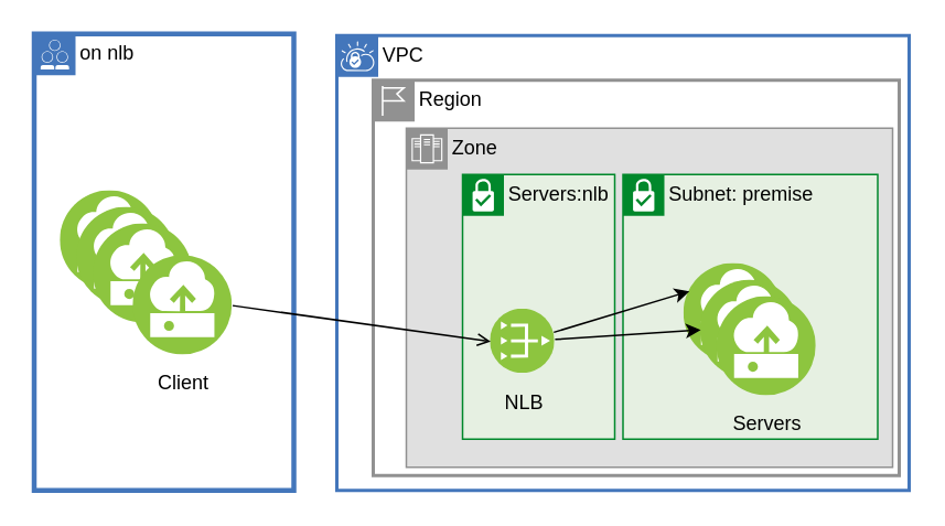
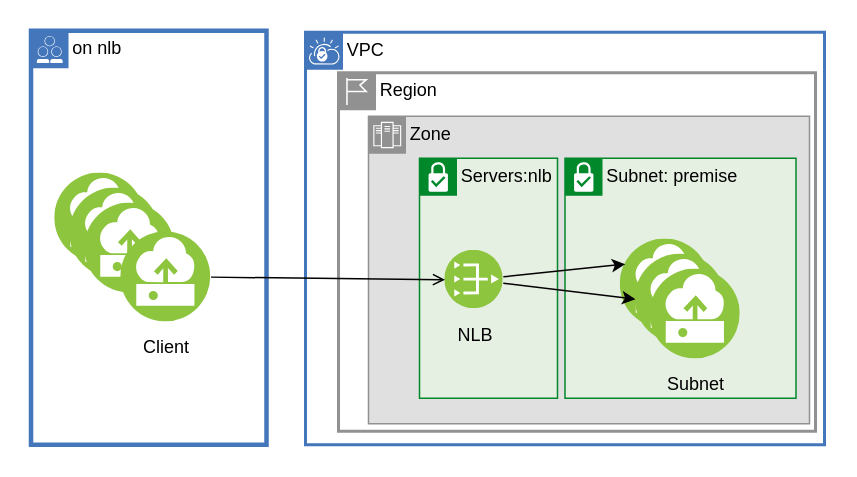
  <mxCell id="0" />
  <mxCell id="1" parent="0" />
  <mxCell id="2" value="on nlb" style="shape=mxgraph.ibm.box;prType=public;fontStyle=0;verticalAlign=top;align=left;spacingLeft=32;spacingTop=4;fillColor=none;rounded=0;whiteSpace=wrap;html=1;strokeColor=#4376BB;strokeWidth=3;dashed=0;container=0;spacing=-4;collapsible=0;expand=0;recursiveResize=0;" parent="1" vertex="1"><mxGeometry x="20" y="20" width="157" height="276" as="geometry" /></mxCell>
  <mxCell id="3" value="VPC&amp;nbsp;" style="shape=mxgraph.ibm.box;prType=vpc;fontStyle=0;verticalAlign=top;align=left;spacingLeft=32;spacingTop=4;fillColor=none;rounded=0;whiteSpace=wrap;html=1;strokeColor=#4376BB;strokeWidth=2;dashed=0;container=0;spacing=-4;collapsible=0;expand=0;recursiveResize=0;" parent="1" vertex="1"><mxGeometry x="203" y="21" width="346" height="275" as="geometry" /></mxCell>
  <mxCell id="4" value="Region" style="shape=mxgraph.ibm.box;prType=region;fontStyle=0;verticalAlign=top;align=left;spacingLeft=32;spacingTop=4;fillColor=none;rounded=0;whiteSpace=wrap;html=1;strokeColor=#919191;strokeWidth=2;dashed=0;container=1;spacing=-4;collapsible=0;expand=0;recursiveResize=0;" parent="1" vertex="1"><mxGeometry x="225" y="48" width="318" height="239" as="geometry" /></mxCell>
  <mxCell id="5" value="Zone" style="shape=mxgraph.ibm.box;prType=zone;fontStyle=0;verticalAlign=top;align=left;spacingLeft=32;spacingTop=4;fillColor=#E0E0E0;rounded=0;whiteSpace=wrap;html=1;strokeColor=#919191;strokeWidth=1;dashed=0;container=0;spacing=-4;collapsible=0;expand=0;recursiveResize=0;" parent="4" vertex="1"><mxGeometry x="20" y="29" width="294" height="205" as="geometry" /></mxCell>
  <mxCell id="6" value="Servers:nlb" style="shape=mxgraph.ibm.box;prType=subnet;fontStyle=0;verticalAlign=top;align=left;spacingLeft=32;spacingTop=4;fillColor=#E6F0E2;rounded=0;whiteSpace=wrap;html=1;strokeColor=#00882B;strokeWidth=1;dashed=0;container=0;spacing=-4;collapsible=0;expand=0;recursiveResize=0;" parent="4" vertex="1"><mxGeometry x="54" y="57" width="92" height="160" as="geometry" /></mxCell>
  <mxCell id="7" value="Subnet: premise" style="shape=mxgraph.ibm.box;prType=subnet;fontStyle=0;verticalAlign=top;align=left;spacingLeft=32;spacingTop=4;fillColor=#E6F0E2;rounded=0;whiteSpace=wrap;html=1;strokeColor=#00882B;strokeWidth=1;dashed=0;container=0;spacing=-4;collapsible=0;expand=0;recursiveResize=0;" parent="4" vertex="1"><mxGeometry x="151" y="57" width="154" height="160" as="geometry" /></mxCell>
- <mxCell id="8" value="NLB" style="aspect=fixed;perimeter=ellipsePerimeter;html=1;align=center;shadow=0;dashed=0;fontColor=#000000;fontSize=12;spacingTop=3;image;image=img/lib/ibm/vpc/PublicGateway.svg;labelBackgroundColor=none;" parent="4" vertex="1"><mxGeometry x="71" y="138.5" width="39" height="39" as="geometry" /></mxCell>
+ <mxCell id="8" value="NLB" style="aspect=fixed;perimeter=ellipsePerimeter;html=1;align=center;shadow=0;dashed=0;fontColor=#000000;fontSize=12;spacingTop=3;image;image=img/lib/ibm/vpc/PublicGateway.svg;labelBackgroundColor=none;" parent="4" vertex="1"><mxGeometry x="71" y="118.5" width="39" height="39" as="geometry" /></mxCell>
  <mxCell id="9" value="" style="aspect=fixed;perimeter=ellipsePerimeter;html=1;align=center;shadow=0;dashed=0;fontColor=#4277BB;labelBackgroundColor=#ffffff;fontSize=12;spacingTop=3;image;image=img/lib/ibm/vpc/Instance.svg;" parent="4" vertex="1"><mxGeometry x="188" y="111" width="60" height="60" as="geometry" /></mxCell>
  <mxCell id="10" style="edgeStyle=none;rounded=0;orthogonalLoop=1;jettySize=auto;html=1;entryX=0;entryY=0.25;entryDx=0;entryDy=0;" parent="4" source="8" target="9" edge="1"><mxGeometry relative="1" as="geometry" /></mxCell>
  <mxCell id="11" value="" style="aspect=fixed;perimeter=ellipsePerimeter;html=1;align=center;shadow=0;dashed=0;fontColor=#4277BB;labelBackgroundColor=#ffffff;fontSize=12;spacingTop=3;image;image=img/lib/ibm/vpc/Instance.svg;" parent="4" vertex="1"><mxGeometry x="198" y="121" width="60" height="60" as="geometry" /></mxCell>
  <mxCell id="12" style="edgeStyle=none;rounded=0;orthogonalLoop=1;jettySize=auto;html=1;entryX=0;entryY=0.5;entryDx=0;entryDy=0;" parent="4" source="8" target="11" edge="1"><mxGeometry relative="1" as="geometry" /></mxCell>
- <mxCell id="13" value="Servers" style="aspect=fixed;perimeter=ellipsePerimeter;html=1;align=center;shadow=0;dashed=0;fontColor=#000000;fontSize=12;spacingTop=3;image;image=img/lib/ibm/vpc/Instance.svg;labelBackgroundColor=none;" parent="4" vertex="1"><mxGeometry x="208" y="131" width="60" height="60" as="geometry" /></mxCell>
+ <mxCell id="13" value="Subnet" style="aspect=fixed;perimeter=ellipsePerimeter;html=1;align=center;shadow=0;dashed=0;fontColor=#000000;fontSize=12;spacingTop=3;image;image=img/lib/ibm/vpc/Instance.svg;labelBackgroundColor=none;" parent="4" vertex="1"><mxGeometry x="208" y="131" width="60" height="60" as="geometry" /></mxCell>
  <mxCell id="14" value="&lt;span style=&quot;color: rgba(0, 0, 0, 0); font-family: monospace; font-size: 0px; text-align: start;&quot;&gt;%3CmxGraphModel%3E%3Croot%3E%3CmxCell%20id%3D%220%22%2F%3E%3CmxCell%20id%3D%221%22%20parent%3D%220%22%2F%3E%3CmxCell%20id%3D%222%22%20value%3D%22Client%22%20style%3D%22aspect%3Dfixed%3Bperimeter%3DellipsePerimeter%3Bhtml%3D1%3Balign%3Dcenter%3Bshadow%3D0%3Bdashed%3D0%3BfontColor%3D%234277BB%3BlabelBackgroundColor%3D%23ffffff%3BfontSize%3D12%3BspacingTop%3D3%3Bimage%3Bimage%3Dimg%2Flib%2Fibm%2Fvpc%2FInstance.svg%3B%22%20vertex%3D%221%22%20parent%3D%221%22%3E%3CmxGeometry%20x%3D%22-139%22%20y%3D%22510.25%22%20width%3D%2260%22%20height%3D%2260%22%20as%3D%22geometry%22%2F%3E%3C%2FmxCell%3E%3C%2Froot%3E%3C%2FmxGraphModel%3E&lt;/span&gt;" style="aspect=fixed;perimeter=ellipsePerimeter;html=1;align=center;shadow=0;dashed=0;fontColor=#000000;labelBackgroundColor=none;fontSize=12;spacingTop=3;image;image=img/lib/ibm/vpc/Instance.svg;" parent="1" vertex="1"><mxGeometry x="36" y="115" width="60" height="60" as="geometry" /></mxCell>
  <mxCell id="15" value="&lt;span style=&quot;color: rgba(0, 0, 0, 0); font-family: monospace; font-size: 0px; text-align: start;&quot;&gt;%3CmxGraphModel%3E%3Croot%3E%3CmxCell%20id%3D%220%22%2F%3E%3CmxCell%20id%3D%221%22%20parent%3D%220%22%2F%3E%3CmxCell%20id%3D%222%22%20value%3D%22Client%22%20style%3D%22aspect%3Dfixed%3Bperimeter%3DellipsePerimeter%3Bhtml%3D1%3Balign%3Dcenter%3Bshadow%3D0%3Bdashed%3D0%3BfontColor%3D%234277BB%3BlabelBackgroundColor%3D%23ffffff%3BfontSize%3D12%3BspacingTop%3D3%3Bimage%3Bimage%3Dimg%2Flib%2Fibm%2Fvpc%2FInstance.svg%3B%22%20vertex%3D%221%22%20parent%3D%221%22%3E%3CmxGeometry%20x%3D%22-139%22%20y%3D%22510.25%22%20width%3D%2260%22%20height%3D%2260%22%20as%3D%22geometry%22%2F%3E%3C%2FmxCell%3E%3C%2Froot%3E%3C%2FmxGraphModel%3E&lt;/span&gt;" style="aspect=fixed;perimeter=ellipsePerimeter;html=1;align=center;shadow=0;dashed=0;fontColor=#000000;labelBackgroundColor=none;fontSize=12;spacingTop=3;image;image=img/lib/ibm/vpc/Instance.svg;" parent="1" vertex="1"><mxGeometry x="46" y="125" width="60" height="60" as="geometry" /></mxCell>
  <mxCell id="16" value="&lt;span style=&quot;color: rgba(0, 0, 0, 0); font-family: monospace; font-size: 0px; text-align: start;&quot;&gt;%3CmxGraphModel%3E%3Croot%3E%3CmxCell%20id%3D%220%22%2F%3E%3CmxCell%20id%3D%221%22%20parent%3D%220%22%2F%3E%3CmxCell%20id%3D%222%22%20value%3D%22Client%22%20style%3D%22aspect%3Dfixed%3Bperimeter%3DellipsePerimeter%3Bhtml%3D1%3Balign%3Dcenter%3Bshadow%3D0%3Bdashed%3D0%3BfontColor%3D%234277BB%3BlabelBackgroundColor%3D%23ffffff%3BfontSize%3D12%3BspacingTop%3D3%3Bimage%3Bimage%3Dimg%2Flib%2Fibm%2Fvpc%2FInstance.svg%3B%22%20vertex%3D%221%22%20parent%3D%221%22%3E%3CmxGeometry%20x%3D%22-139%22%20y%3D%22510.25%22%20width%3D%2260%22%20height%3D%2260%22%20as%3D%22geometry%22%2F%3E%3C%2FmxCell%3E%3C%2Froot%3E%3C%2FmxGraphModel%3E&lt;/span&gt;" style="aspect=fixed;perimeter=ellipsePerimeter;html=1;align=center;shadow=0;dashed=0;fontColor=#000000;labelBackgroundColor=none;fontSize=12;spacingTop=3;image;image=img/lib/ibm/vpc/Instance.svg;" parent="1" vertex="1"><mxGeometry x="56" y="135" width="60" height="60" as="geometry" /></mxCell>
  <mxCell id="17" value="Client" style="aspect=fixed;perimeter=ellipsePerimeter;html=1;align=center;shadow=0;dashed=0;fontColor=#000000;labelBackgroundColor=none;fontSize=12;spacingTop=3;image;image=img/lib/ibm/vpc/Instance.svg;" parent="1" vertex="1"><mxGeometry x="80" y="154.25" width="60" height="60" as="geometry" /></mxCell>
  <mxCell id="18" style="edgeStyle=none;rounded=0;orthogonalLoop=1;jettySize=auto;html=1;entryX=0;entryY=0.5;entryDx=0;entryDy=0;exitX=1;exitY=0.5;exitDx=0;exitDy=0;endArrow=open;" parent="1" source="17" target="8" edge="1"><mxGeometry relative="1" as="geometry"><mxPoint x="40" y="139" as="sourcePoint" /></mxGeometry></mxCell>
